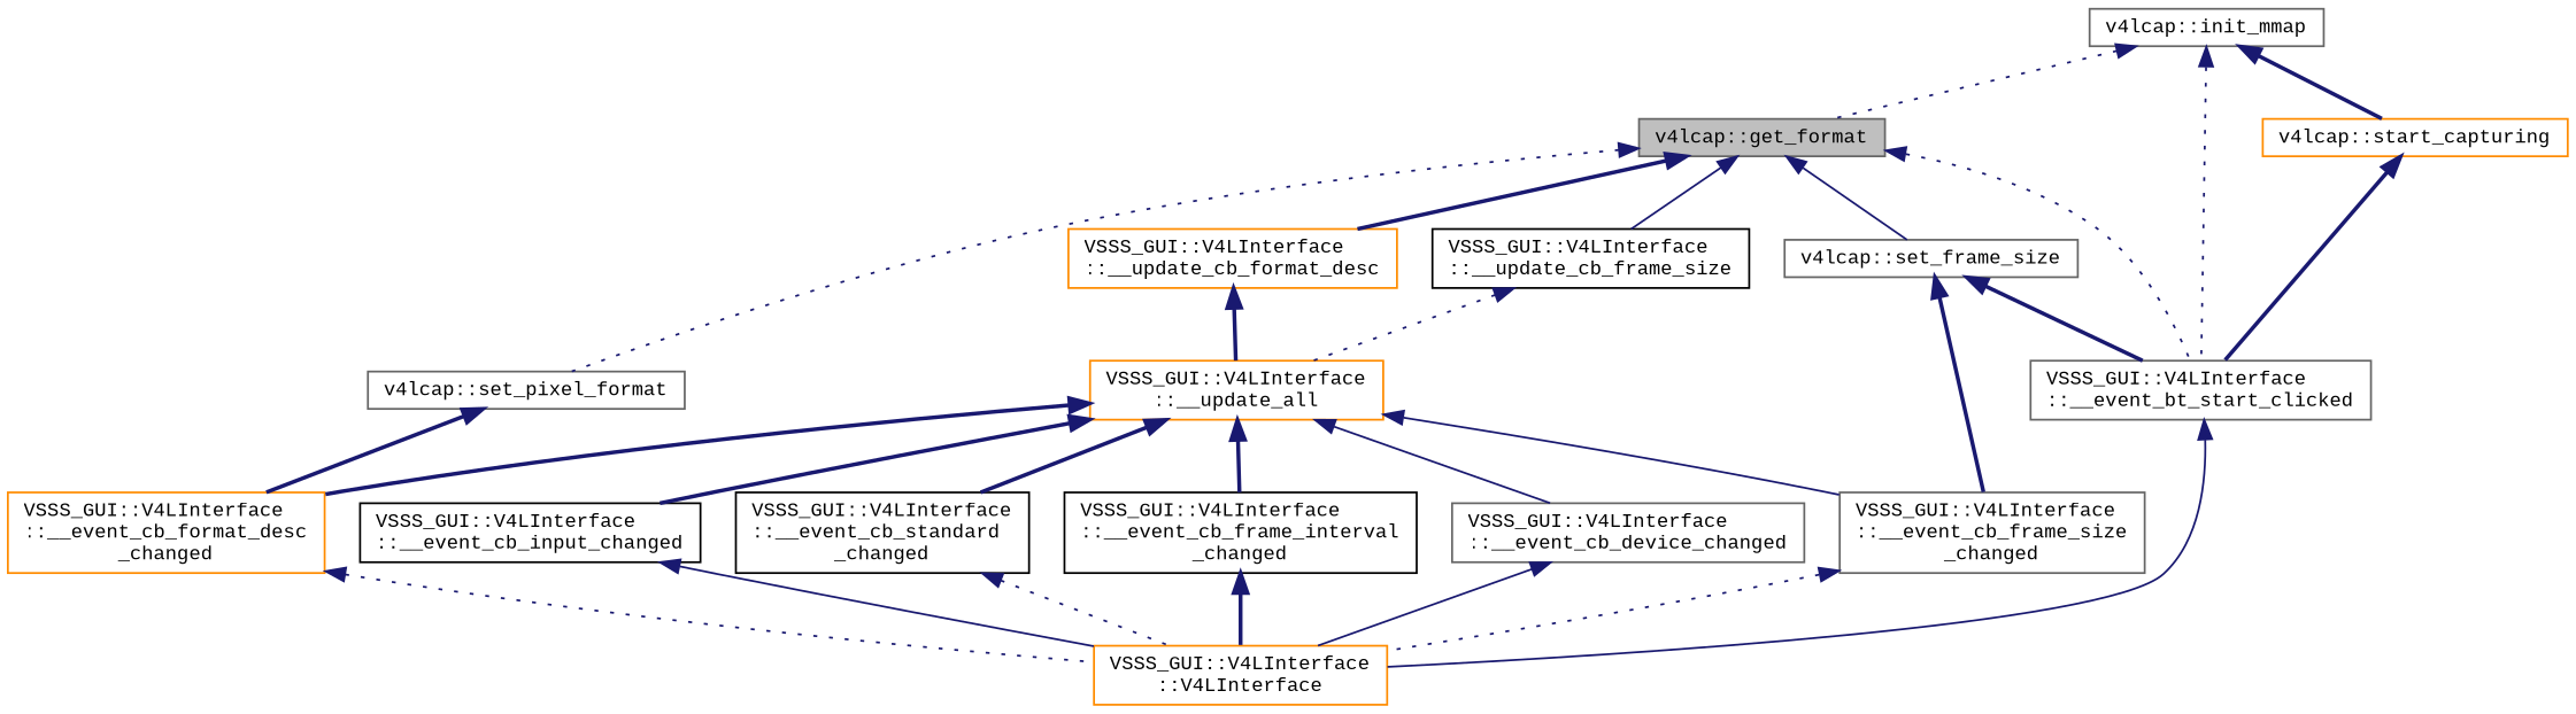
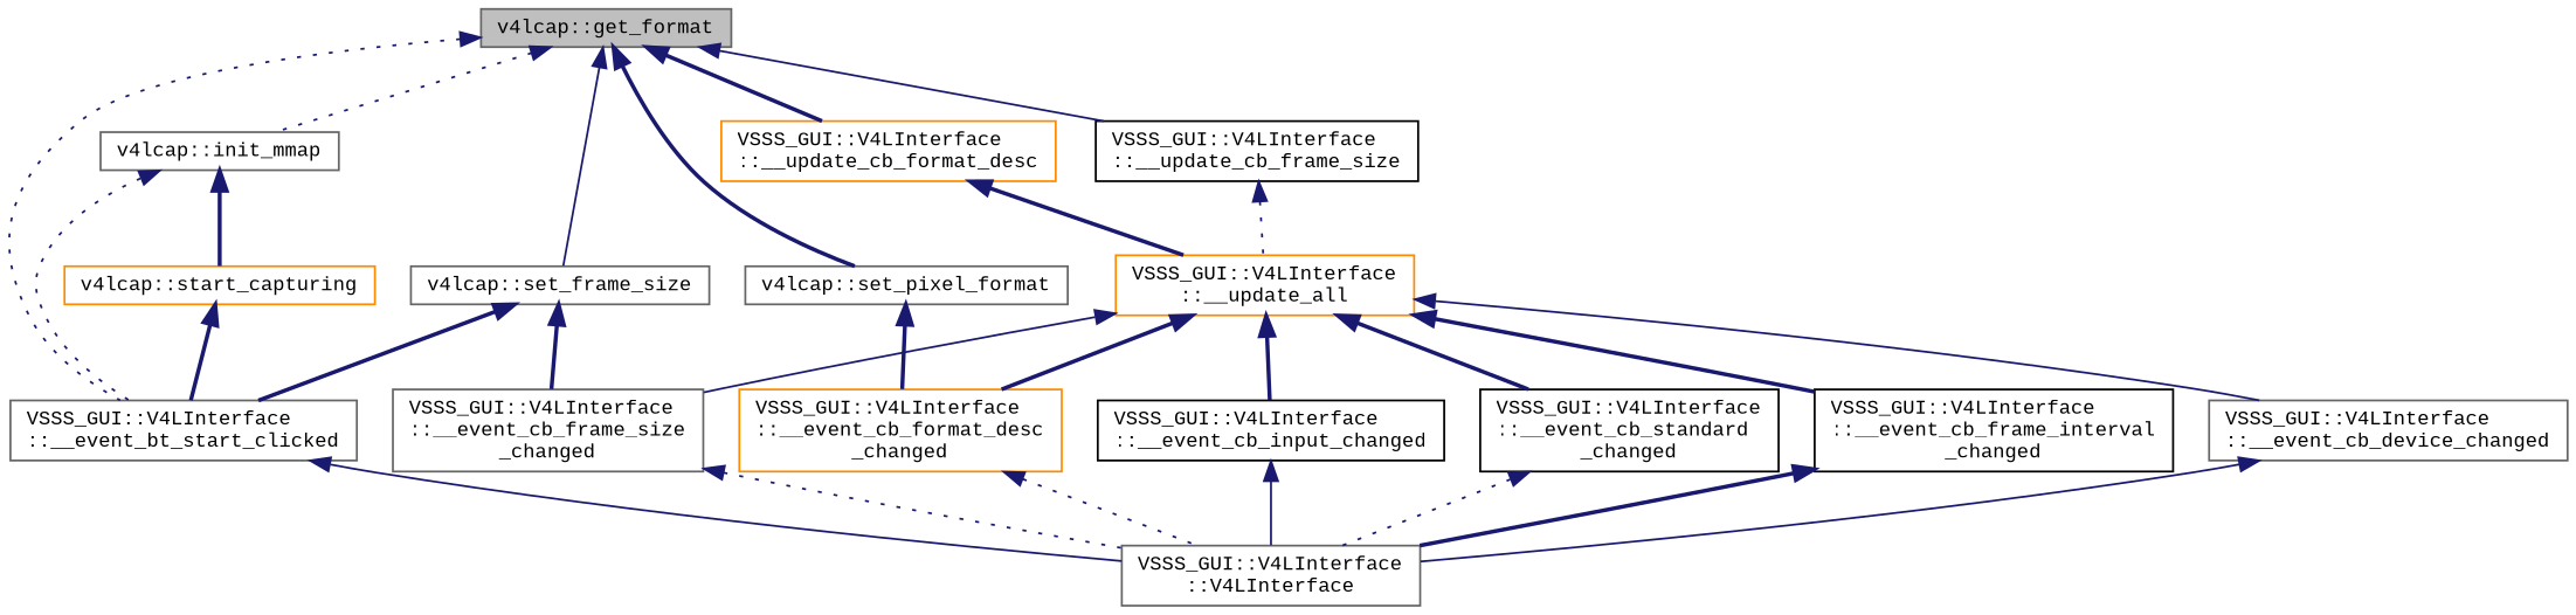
  digraph {
    fontname="Liberation Mono"
    rankdir=TB
    node [color=gray40 fillcolor=white fontname="Liberation Mono" fontsize=10 shape=record style=filled]
    edge [color=midnightblue dir=back fontname="Liberation Mono" fontsize=10 labelfontname=Helvetica labelfontsize=10 style=bold]
    n1 [fillcolor=grey75 fontcolor=black height=0.2 label="v4lcap::get_format" width=0.4]
    n2 [height=0.2 label="VSSS_GUI::V4LInterface\l::__event_bt_start_clicked" width=0.4]
    n3 [color=darkorange height=0.2 label="VSSS_GUI::V4LInterface\l::__update_cb_format_desc" width=0.4]
    n4 [color=black height=0.2 label="VSSS_GUI::V4LInterface\l::__update_cb_frame_size" width=0.4]
    n5 [height=0.2 label="v4lcap::init_mmap" width=0.4]
    n6 [height=0.2 label="v4lcap::set_frame_size" width=0.4]
    n7 [height=0.2 label="v4lcap::set_pixel_format" width=0.4]
-   n8 [color=darkorange height=0.2 label="VSSS_GUI::V4LInterface\l::V4LInterface" width=0.4]
+   n8 [height=0.2 label="VSSS_GUI::V4LInterface\l::V4LInterface" width=0.4]
    n9 [color=darkorange height=0.2 label="VSSS_GUI::V4LInterface\l::__update_all" width=0.4]
    n10 [color=darkorange height=0.2 label="v4lcap::start_capturing" width=0.4]
    n11 [height=0.2 label="VSSS_GUI::V4LInterface\l::__event_cb_frame_size\l_changed" width=0.4]
    n12 [color=darkorange height=0.2 label="VSSS_GUI::V4LInterface\l::__event_cb_format_desc\l_changed" width=0.4]
    n13 [height=0.2 label="VSSS_GUI::V4LInterface\l::__event_cb_device_changed" width=0.4]
    n14 [color=black height=0.2 label="VSSS_GUI::V4LInterface\l::__event_cb_input_changed" width=0.4]
    n15 [color=black height=0.2 label="VSSS_GUI::V4LInterface\l::__event_cb_standard\l_changed" width=0.4]
    n16 [color=black height=0.2 label="VSSS_GUI::V4LInterface\l::__event_cb_frame_interval\l_changed" width=0.4]
    n1 -> n2 [style=dotted]
    n1 -> n3
    n1 -> n4 [style=solid]
-   n5 -> n1 [style=dotted]
+   n1 -> n5 [style=dotted]
    n1 -> n6 [style=solid]
-   n1 -> n7 [style=dotted]
+   n1 -> n7
    n2 -> n8 [style=solid]
    n3 -> n9
    n4 -> n9 [style=dotted]
    n5 -> n2 [style=dotted]
    n5 -> n10
    n6 -> n2
    n6 -> n11
    n7 -> n12
    n9 -> n11 [style=solid]
    n9 -> n12
    n9 -> n13 [style=solid]
    n9 -> n14
    n9 -> n15
    n9 -> n16
    n10 -> n2
    n11 -> n8 [style=dotted]
    n12 -> n8 [style=dotted]
    n13 -> n8 [style=solid]
    n14 -> n8 [style=solid]
    n15 -> n8 [style=dotted]
    n16 -> n8
  }
